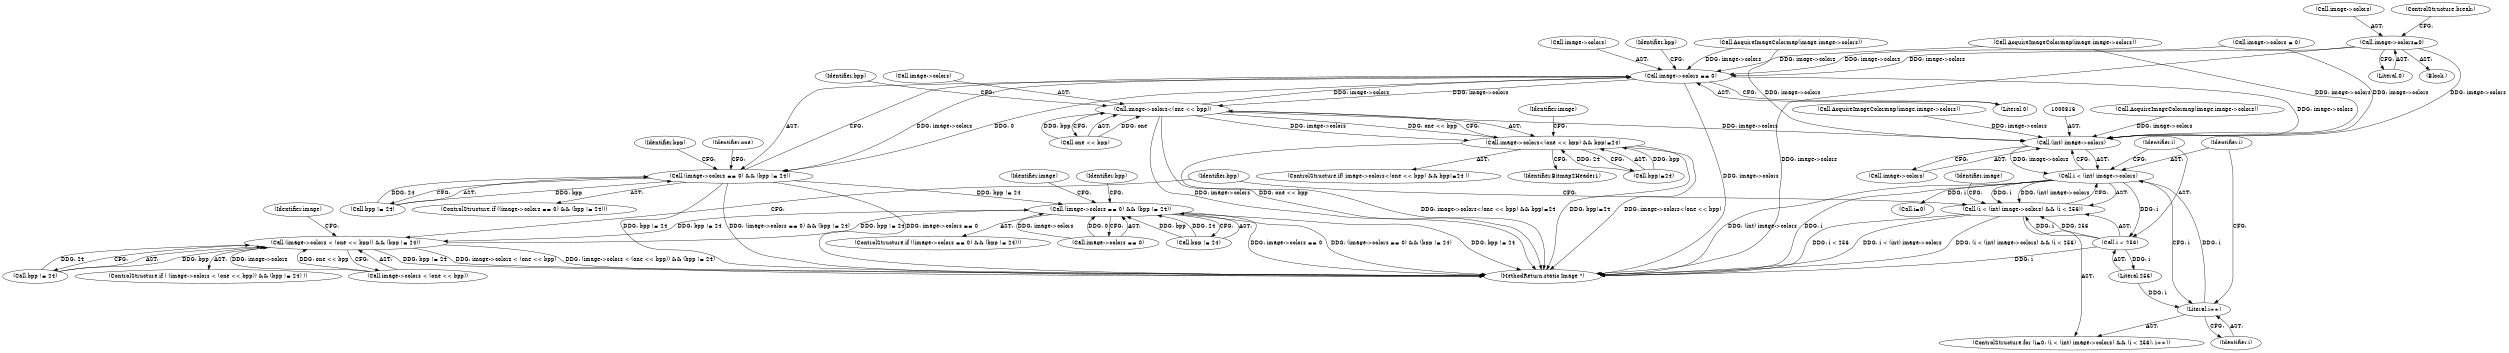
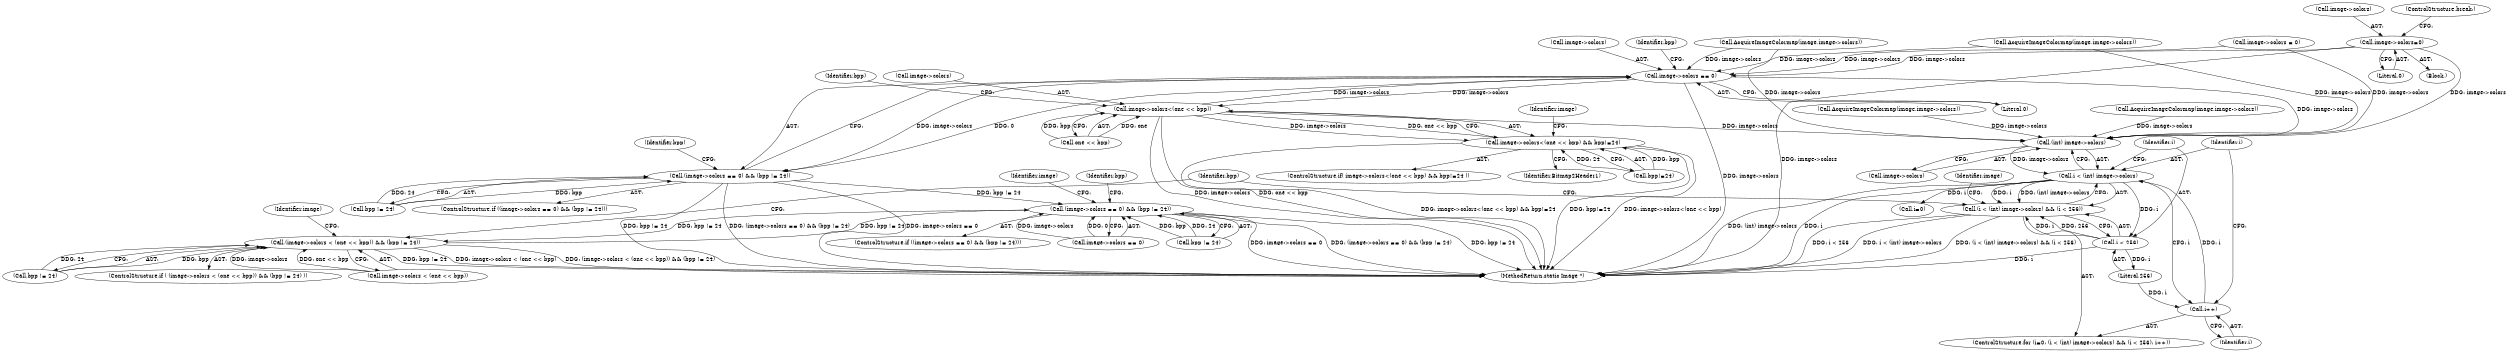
  digraph {
    n1 [label="(Call,image->colors=0)"]
    n2 [label="(Call,(int) image->colors)"]
    n3 [label="(Call,image->colors == 0)"]
    n4 [label="(Literal,0)"]
    n5 [label="(MethodReturn,static Image *)"]
    n6 [label="(Block,)"]
    n7 [label="(Call,i < (int) image->colors)"]
    n8 [label="(Call,image->colors)"]
    n9 [label="(Call,(image->colors == 0) && (bpp != 24))"]
    n10 [label="(Call,image->colors<(one << bpp))"]
    n11 [label="(Literal,0)"]
    n12 [label="(Call,(i < (int) image->colors) && (i < 256))"]
    n13 [label="(Call,i < 256)"]
-   n14 [label="(Literal,i++)"]
+   n14 [label="(Call,i++)"]
    n15 [label="(Call,i=0)"]
    n16 [label="(ControlStructure,for (i=0; (i < (int) image->colors) && (i < 256); i++))"]
    n17 [label="(Literal,256)"]
    n18 [label="(Identifier,i)"]
    n19 [label="(Call,(image->colors == 0) && (bpp != 24))"]
    n20 [label="(Call,bpp != 24)"]
    n21 [label="(ControlStructure,if ((image->colors == 0) && (bpp != 24)))"]
    n22 [label="(Call,image->colors<(one << bpp) && bpp!=24)"]
    n23 [label="(Call,one << bpp)"]
    n24 [label="(Call,(image->colors < (one << bpp)) && (bpp != 24))"]
    n25 [label="(Call,bpp != 24)"]
    n26 [label="(ControlStructure,if ((image->colors == 0) && (bpp != 24)))"]
    n27 [label="(Call,image->colors == 0)"]
    n28 [label="(Call,bpp != 24)"]
    n29 [label="(ControlStructure,if ( (image->colors < (one << bpp)) && (bpp != 24) ))"]
    n30 [label="(Call,image->colors < (one << bpp))"]
    n31 [label="(Call,bpp!=24)"]
    n32 [label="(ControlStructure,if( image->colors<(one << bpp) && bpp!=24 ))"]
    n33 [label="(Identifier,Bitmap2Header1)"]
    n34 [label="(Call,AcquireImageColormap(image,image->colors))"]
    n35 [label="(Identifier,bpp)"]
    n36 [label="(Identifier,image)"]
    n37 [label="(Call,AcquireImageColormap(image,image->colors))"]
    n38 [label="(Call,image->colors)"]
    n39 [label="(Identifier,bpp)"]
    n40 [label="(Identifier,bpp)"]
    n41 [label="(Identifier,i)"]
    n42 [label="(ControlStructure,break;)"]
-   n43 [label="(Identifier,one)"]
    n44 [label="(Call,AcquireImageColormap(image,image->colors))"]
    n45 [label="(Identifier,bpp)"]
    n46 [label="(Identifier,i)"]
    n47 [label="(Call,image->colors)"]
    n48 [label="(Identifier,image)"]
    n49 [label="(Identifier,bpp)"]
    n50 [label="(Identifier,image)"]
    n51 [label="(Identifier,image)"]
    n52 [label="(Call,image->colors)"]
    n53 [label="(Call,image->colors = 0)"]
    n54 [label="(Call,AcquireImageColormap(image,image->colors))"]
-   1000816
    n1 -> n2 [label="DDG: image->colors"]
    n1 -> n3 [label="DDG: image->colors"]
    n1 -> n4 [label="CFG: "]
    n1 -> n5 [label="DDG: image->colors"]
    n1 -> n6 [label="AST: "]
    n2 -> n7 [label="AST: "]
    n2 -> n7 [label="DDG: image->colors"]
    n2 -> n8 [label="CFG: "]
    n3 -> n2 [label="DDG: image->colors"]
    n3 -> n5 [label="DDG: image->colors"]
    n3 -> n9 [label="AST: "]
    n3 -> n9 [label="DDG: image->colors"]
    n3 -> n9 [label="DDG: 0"]
    n3 -> n10 [label="DDG: image->colors"]
    n3 -> n11 [label="CFG: "]
    n4 -> n1 [label="AST: "]
    n7 -> n2 [label="CFG: "]
    n7 -> n5 [label="DDG: i"]
    n7 -> n5 [label="DDG: (int) image->colors"]
    n7 -> n12 [label="AST: "]
    n7 -> n12 [label="DDG: i"]
    n7 -> n12 [label="DDG: (int) image->colors"]
    n7 -> n13 [label="DDG: i"]
    n7 -> n14 [label="CFG: i"]
    n7 -> n15 [label="DDG: i"]
    n8 -> n2 [label="AST: "]
    n9 -> n3 [label="CFG: "]
    n9 -> n5 [label="DDG: bpp != 24"]
    n9 -> n5 [label="DDG: (image->colors == 0) && (bpp != 24)"]
    n9 -> n5 [label="DDG: image->colors == 0"]
    n9 -> n19 [label="DDG: bpp != 24"]
    n9 -> n20 [label="CFG: "]
    n9 -> n21 [label="AST: "]
    n10 -> n2 [label="DDG: image->colors"]
    n10 -> n3 [label="DDG: image->colors"]
    n10 -> n5 [label="DDG: image->colors"]
    n10 -> n5 [label="DDG: one << bpp"]
    n10 -> n22 [label="AST: "]
    n10 -> n22 [label="DDG: image->colors"]
    n10 -> n22 [label="DDG: one << bpp"]
    n10 -> n23 [label="CFG: "]
    n11 -> n3 [label="AST: "]
    n12 -> n5 [label="DDG: i < 256"]
    n12 -> n5 [label="DDG: i < (int) image->colors"]
    n12 -> n5 [label="DDG: (i < (int) image->colors) && (i < 256)"]
    n12 -> n7 [label="CFG: "]
+   n12 -> n13 [label="CFG: "]
    n12 -> n16 [label="AST: "]
    n13 -> n5 [label="DDG: i"]
    n13 -> n12 [label="AST: "]
    n13 -> n12 [label="DDG: i"]
    n13 -> n12 [label="DDG: 256"]
    n13 -> n17 [label="DDG: i"]
    n14 -> n7 [label="DDG: i"]
    n14 -> n16 [label="AST: "]
    n14 -> n18 [label="CFG: "]
    n17 -> n13 [label="AST: "]
    n17 -> n14 [label="DDG: i"]
    n18 -> n14 [label="AST: "]
    n19 -> n5 [label="DDG: bpp != 24"]
    n19 -> n5 [label="DDG: image->colors == 0"]
    n19 -> n5 [label="DDG: (image->colors == 0) && (bpp != 24)"]
    n19 -> n24 [label="DDG: bpp != 24"]
    n19 -> n25 [label="CFG: "]
    n19 -> n26 [label="AST: "]
    n19 -> n27 [label="CFG: "]
    n20 -> n9 [label="AST: "]
    n20 -> n9 [label="DDG: bpp"]
    n20 -> n9 [label="DDG: 24"]
    n22 -> n5 [label="DDG: image->colors<(one << bpp) && bpp!=24"]
    n22 -> n5 [label="DDG: bpp!=24"]
    n22 -> n5 [label="DDG: image->colors<(one << bpp)"]
    n22 -> n10 [label="CFG: "]
    n22 -> n31 [label="CFG: "]
    n22 -> n32 [label="AST: "]
    n22 -> n33 [label="CFG: "]
    n23 -> n10 [label="AST: "]
    n23 -> n10 [label="DDG: one"]
    n23 -> n10 [label="DDG: bpp"]
    n24 -> n5 [label="DDG: bpp != 24"]
    n24 -> n5 [label="DDG: image->colors < (one << bpp)"]
    n24 -> n5 [label="DDG: (image->colors < (one << bpp)) && (bpp != 24)"]
    n24 -> n19 [label="DDG: bpp != 24"]
    n24 -> n28 [label="CFG: "]
    n24 -> n29 [label="AST: "]
    n24 -> n30 [label="CFG: "]
    n25 -> n19 [label="AST: "]
    n25 -> n19 [label="DDG: bpp"]
    n25 -> n19 [label="DDG: 24"]
    n27 -> n19 [label="AST: "]
    n27 -> n19 [label="DDG: image->colors"]
    n27 -> n19 [label="DDG: 0"]
    n28 -> n24 [label="AST: "]
    n28 -> n24 [label="DDG: bpp"]
    n28 -> n24 [label="DDG: 24"]
    n30 -> n24 [label="AST: "]
    n30 -> n24 [label="DDG: image->colors"]
    n30 -> n24 [label="DDG: one << bpp"]
    n31 -> n22 [label="AST: "]
    n31 -> n22 [label="DDG: bpp"]
    n31 -> n22 [label="DDG: 24"]
    n34 -> n2 [label="DDG: image->colors"]
    n34 -> n3 [label="DDG: image->colors"]
    n35 -> n10 [label="CFG: "]
    n36 -> n24 [label="CFG: "]
    n37 -> n2 [label="DDG: image->colors"]
    n38 -> n1 [label="AST: "]
    n39 -> n3 [label="CFG: "]
    n40 -> n9 [label="CFG: "]
    n41 -> n7 [label="AST: "]
    n41 -> n14 [label="CFG: "]
    n42 -> n1 [label="CFG: "]
-   n43 -> n9 [label="CFG: "]
    n44 -> n2 [label="DDG: image->colors"]
    n44 -> n3 [label="DDG: image->colors"]
    n45 -> n12 [label="CFG: "]
    n45 -> n24 [label="CFG: "]
    n46 -> n7 [label="CFG: "]
    n46 -> n13 [label="AST: "]
    n47 -> n10 [label="AST: "]
    n48 -> n12 [label="CFG: "]
    n49 -> n19 [label="CFG: "]
    n50 -> n22 [label="CFG: "]
    n51 -> n19 [label="CFG: "]
    n52 -> n3 [label="AST: "]
    n53 -> n2 [label="DDG: image->colors"]
    n53 -> n3 [label="DDG: image->colors"]
    n54 -> n2 [label="DDG: image->colors"]
-   1000816 -> n2 [label="AST: "]
  }
